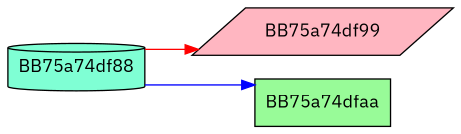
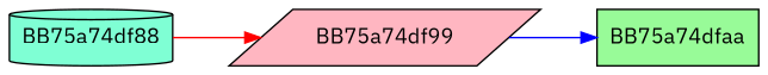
  digraph {
    fontname="IBM Plex Sans"
    rankdir=LR
    splines=ortho
    node [fontname="IBM Plex Sans" style=filled]
    edge [fontname="IBM Plex Sans"]
    n1 [fillcolor=aquamarine label=BB75a74df88 shape=cylinder]
    BB75a74df99 [fillcolor=lightpink shape=parallelogram]
    BB75a74dfaa [fillcolor=palegreen shape=box]
    n1 -> BB75a74df99 [color=red]
-   n1 -> BB75a74dfaa [color=blue]
+   BB75a74df99 -> BB75a74dfaa [color=blue]
  }
